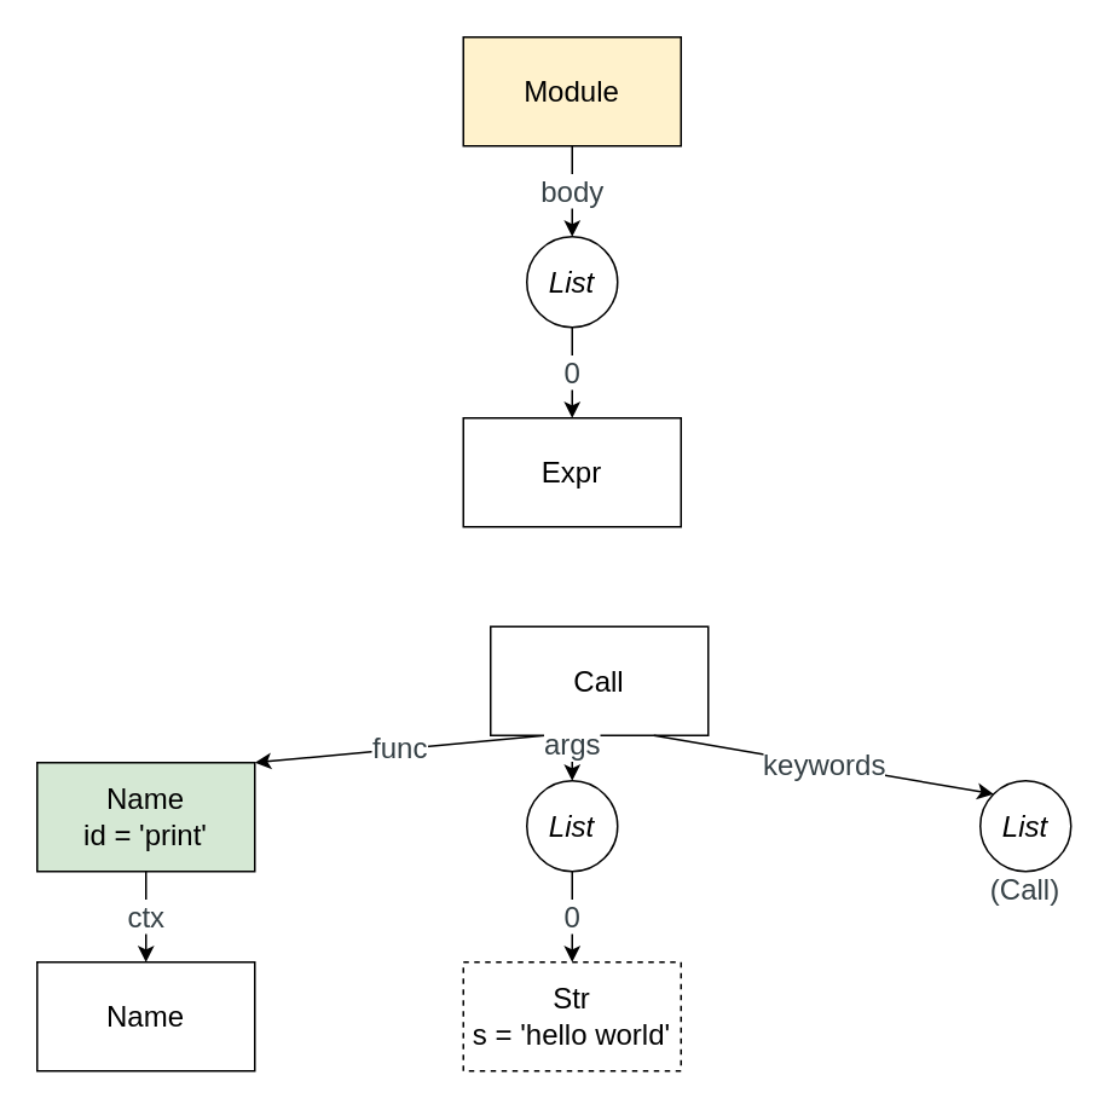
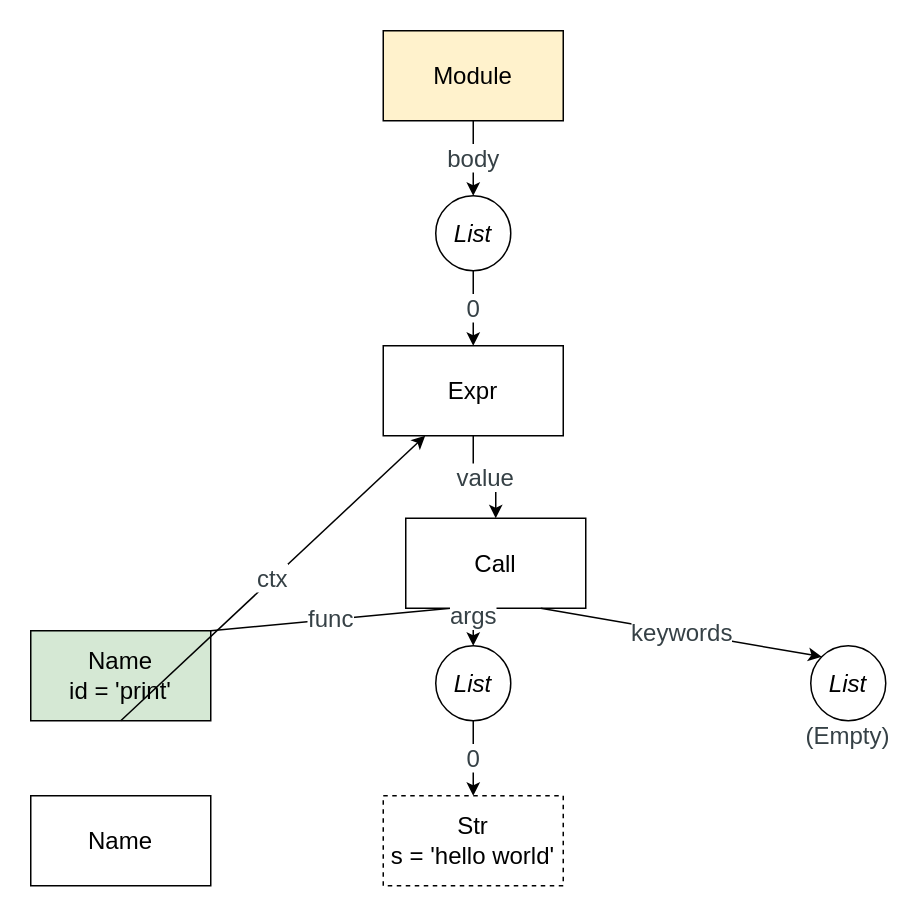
  <mxCell id="0" />
  <mxCell id="1" parent="0" />
  <mxCell id="2" value="0" style="edgeStyle=orthogonalEdgeStyle;rounded=0;orthogonalLoop=1;jettySize=auto;html=1;exitX=0.5;exitY=1;exitDx=0;exitDy=0;entryX=0.5;entryY=0;entryDx=0;entryDy=0;fontSize=16;fontColor=#364146;" parent="1" source="9" target="13" edge="1"><mxGeometry relative="1" as="geometry" /></mxCell>
- <mxCell id="3" value="func" style="edgeStyle=none;rounded=0;orthogonalLoop=1;jettySize=auto;html=1;exitX=0.25;exitY=1;exitDx=0;exitDy=0;entryX=1;entryY=0;entryDx=0;entryDy=0;fontSize=16;fontColor=#364146;" parent="1" source="15" target="22" edge="1"><mxGeometry relative="1" as="geometry" /></mxCell>
+ <mxCell id="3" value="func" style="edgeStyle=none;rounded=0;orthogonalLoop=1;jettySize=auto;html=1;exitX=0.25;exitY=1;exitDx=0;exitDy=0;entryX=1;entryY=0;entryDx=0;entryDy=0;fontSize=16;fontColor=#364146;endArrow=none;" parent="1" source="15" target="22" edge="1"><mxGeometry relative="1" as="geometry" /></mxCell>
  <mxCell id="4" value="0" style="edgeStyle=orthogonalEdgeStyle;rounded=0;orthogonalLoop=1;jettySize=auto;html=1;exitX=0.5;exitY=1;exitDx=0;exitDy=0;entryX=0.5;entryY=0;entryDx=0;entryDy=0;fontSize=16;fontColor=#364146;" parent="1" source="16" target="5" edge="1"><mxGeometry relative="1" as="geometry" /></mxCell>
  <mxCell id="5" value="&lt;font style=&quot;font-size: 16px&quot;&gt;Str&lt;br&gt;s = 'hello world'&lt;br&gt;&lt;/font&gt;" style="rounded=0;whiteSpace=wrap;html=1;dashed=1;" parent="1" vertex="1"><mxGeometry x="255" y="530" width="120" height="60" as="geometry" /></mxCell>
- <mxCell id="6" value="(Call)" style="text;html=1;strokeColor=none;fillColor=none;align=center;verticalAlign=middle;whiteSpace=wrap;rounded=0;fontSize=16;fontColor=#364146;" parent="1" vertex="1"><mxGeometry x="545" y="480" width="40" height="20" as="geometry" /></mxCell>
+ <mxCell id="6" value="(Empty)" style="text;html=1;strokeColor=none;fillColor=none;align=center;verticalAlign=middle;whiteSpace=wrap;rounded=0;fontSize=16;fontColor=#364146;" parent="1" vertex="1"><mxGeometry x="545" y="480" width="40" height="20" as="geometry" /></mxCell>
  <mxCell id="7" value="" style="group" parent="1" vertex="1" connectable="0"><mxGeometry x="255" y="20" width="120" height="160" as="geometry" /></mxCell>
  <mxCell id="8" value="&lt;font style=&quot;font-size: 16px&quot;&gt;Module&lt;/font&gt;" style="rounded=0;whiteSpace=wrap;html=1;fillColor=#fff2cc;" parent="7" vertex="1"><mxGeometry width="120" height="60" as="geometry" /></mxCell>
  <mxCell id="9" value="&lt;font size=&quot;1&quot;&gt;&lt;i style=&quot;font-size: 16px&quot;&gt;List&lt;/i&gt;&lt;/font&gt;" style="ellipse;whiteSpace=wrap;html=1;aspect=fixed;" parent="7" vertex="1"><mxGeometry x="35" y="110" width="50" height="50" as="geometry" /></mxCell>
  <mxCell id="10" value="body" style="edgeStyle=orthogonalEdgeStyle;rounded=0;orthogonalLoop=1;jettySize=auto;html=1;exitX=0.5;exitY=1;exitDx=0;exitDy=0;entryX=0.5;entryY=0;entryDx=0;entryDy=0;fontSize=16;fontColor=#364146;" parent="7" source="8" target="9" edge="1"><mxGeometry relative="1" as="geometry" /></mxCell>
  <mxCell id="11" value="" style="group" parent="1" vertex="1" connectable="0"><mxGeometry x="255" y="230" width="120" height="60" as="geometry" /></mxCell>
  <mxCell id="12" value="" style="group" parent="11" vertex="1" connectable="0"><mxGeometry width="120" height="60" as="geometry" /></mxCell>
  <mxCell id="13" value="&lt;font style=&quot;font-size: 16px&quot;&gt;Expr&lt;/font&gt;" style="rounded=0;whiteSpace=wrap;html=1;" parent="12" vertex="1"><mxGeometry width="120" height="60" as="geometry" /></mxCell>
  <mxCell id="14" value="" style="group" parent="1" vertex="1" connectable="0"><mxGeometry x="255" y="330" width="335" height="150" as="geometry" /></mxCell>
  <mxCell id="15" value="&lt;font style=&quot;font-size: 16px&quot;&gt;Call&lt;/font&gt;" style="rounded=0;whiteSpace=wrap;html=1;" parent="14" vertex="1"><mxGeometry x="15" y="15" width="120" height="60" as="geometry" /></mxCell>
  <mxCell id="16" value="&lt;font style=&quot;font-size: 16px&quot;&gt;&lt;i&gt;List&lt;/i&gt;&lt;/font&gt;" style="ellipse;whiteSpace=wrap;html=1;aspect=fixed;" parent="14" vertex="1"><mxGeometry x="35" y="100" width="50" height="50" as="geometry" /></mxCell>
  <mxCell id="17" value="args" style="edgeStyle=orthogonalEdgeStyle;rounded=0;orthogonalLoop=1;jettySize=auto;html=1;exitX=0.5;exitY=1;exitDx=0;exitDy=0;entryX=0.5;entryY=0;entryDx=0;entryDy=0;fontSize=16;fontColor=#364146;" parent="14" source="15" target="16" edge="1"><mxGeometry relative="1" as="geometry" /></mxCell>
  <mxCell id="18" value="&lt;font style=&quot;font-size: 16px&quot;&gt;&lt;i&gt;List&lt;br&gt;&lt;/i&gt;&lt;/font&gt;" style="ellipse;whiteSpace=wrap;html=1;aspect=fixed;" parent="14" vertex="1"><mxGeometry x="285" y="100" width="50" height="50" as="geometry" /></mxCell>
  <mxCell id="19" value="keywords" style="edgeStyle=none;rounded=0;orthogonalLoop=1;jettySize=auto;html=1;exitX=0.75;exitY=1;exitDx=0;exitDy=0;entryX=0;entryY=0;entryDx=0;entryDy=0;fontSize=16;fontColor=#364146;" parent="14" source="15" target="18" edge="1"><mxGeometry relative="1" as="geometry" /></mxCell>
+ <mxCell id="20" value="value" style="edgeStyle=orthogonalEdgeStyle;rounded=0;orthogonalLoop=1;jettySize=auto;html=1;exitX=0.5;exitY=1;exitDx=0;exitDy=0;entryX=0.5;entryY=0;entryDx=0;entryDy=0;fontSize=16;fontColor=#364146;" parent="1" source="13" target="15" edge="1"><mxGeometry relative="1" as="geometry" /></mxCell>
  <mxCell id="21" value="" style="group" parent="1" vertex="1" connectable="0"><mxGeometry x="20" y="420" width="120" height="170" as="geometry" /></mxCell>
  <mxCell id="22" value="&lt;font style=&quot;font-size: 16px&quot;&gt;Name&lt;br&gt;id = 'print'&lt;br&gt;&lt;/font&gt;" style="rounded=0;whiteSpace=wrap;html=1;fillColor=#d5e8d4;" parent="21" vertex="1"><mxGeometry width="120" height="60" as="geometry" /></mxCell>
  <mxCell id="23" value="&lt;font style=&quot;font-size: 16px&quot;&gt;Name&lt;/font&gt;" style="rounded=0;whiteSpace=wrap;html=1;" parent="21" vertex="1"><mxGeometry y="110" width="120" height="60" as="geometry" /></mxCell>
- <mxCell id="24" value="ctx" style="edgeStyle=none;rounded=0;orthogonalLoop=1;jettySize=auto;html=1;exitX=0.5;exitY=1;exitDx=0;exitDy=0;entryX=0.5;entryY=0;entryDx=0;entryDy=0;fontSize=16;fontColor=#364146;" parent="21" source="22" target="23" edge="1"><mxGeometry relative="1" as="geometry" /></mxCell>
+ <mxCell id="24" value="ctx" style="edgeStyle=none;rounded=0;orthogonalLoop=1;jettySize=auto;html=1;exitX=0.5;exitY=1;exitDx=0;exitDy=0;fontSize=16;fontColor=#364146;" parent="21" source="22" target="13" edge="1"><mxGeometry relative="1" as="geometry" /></mxCell>
